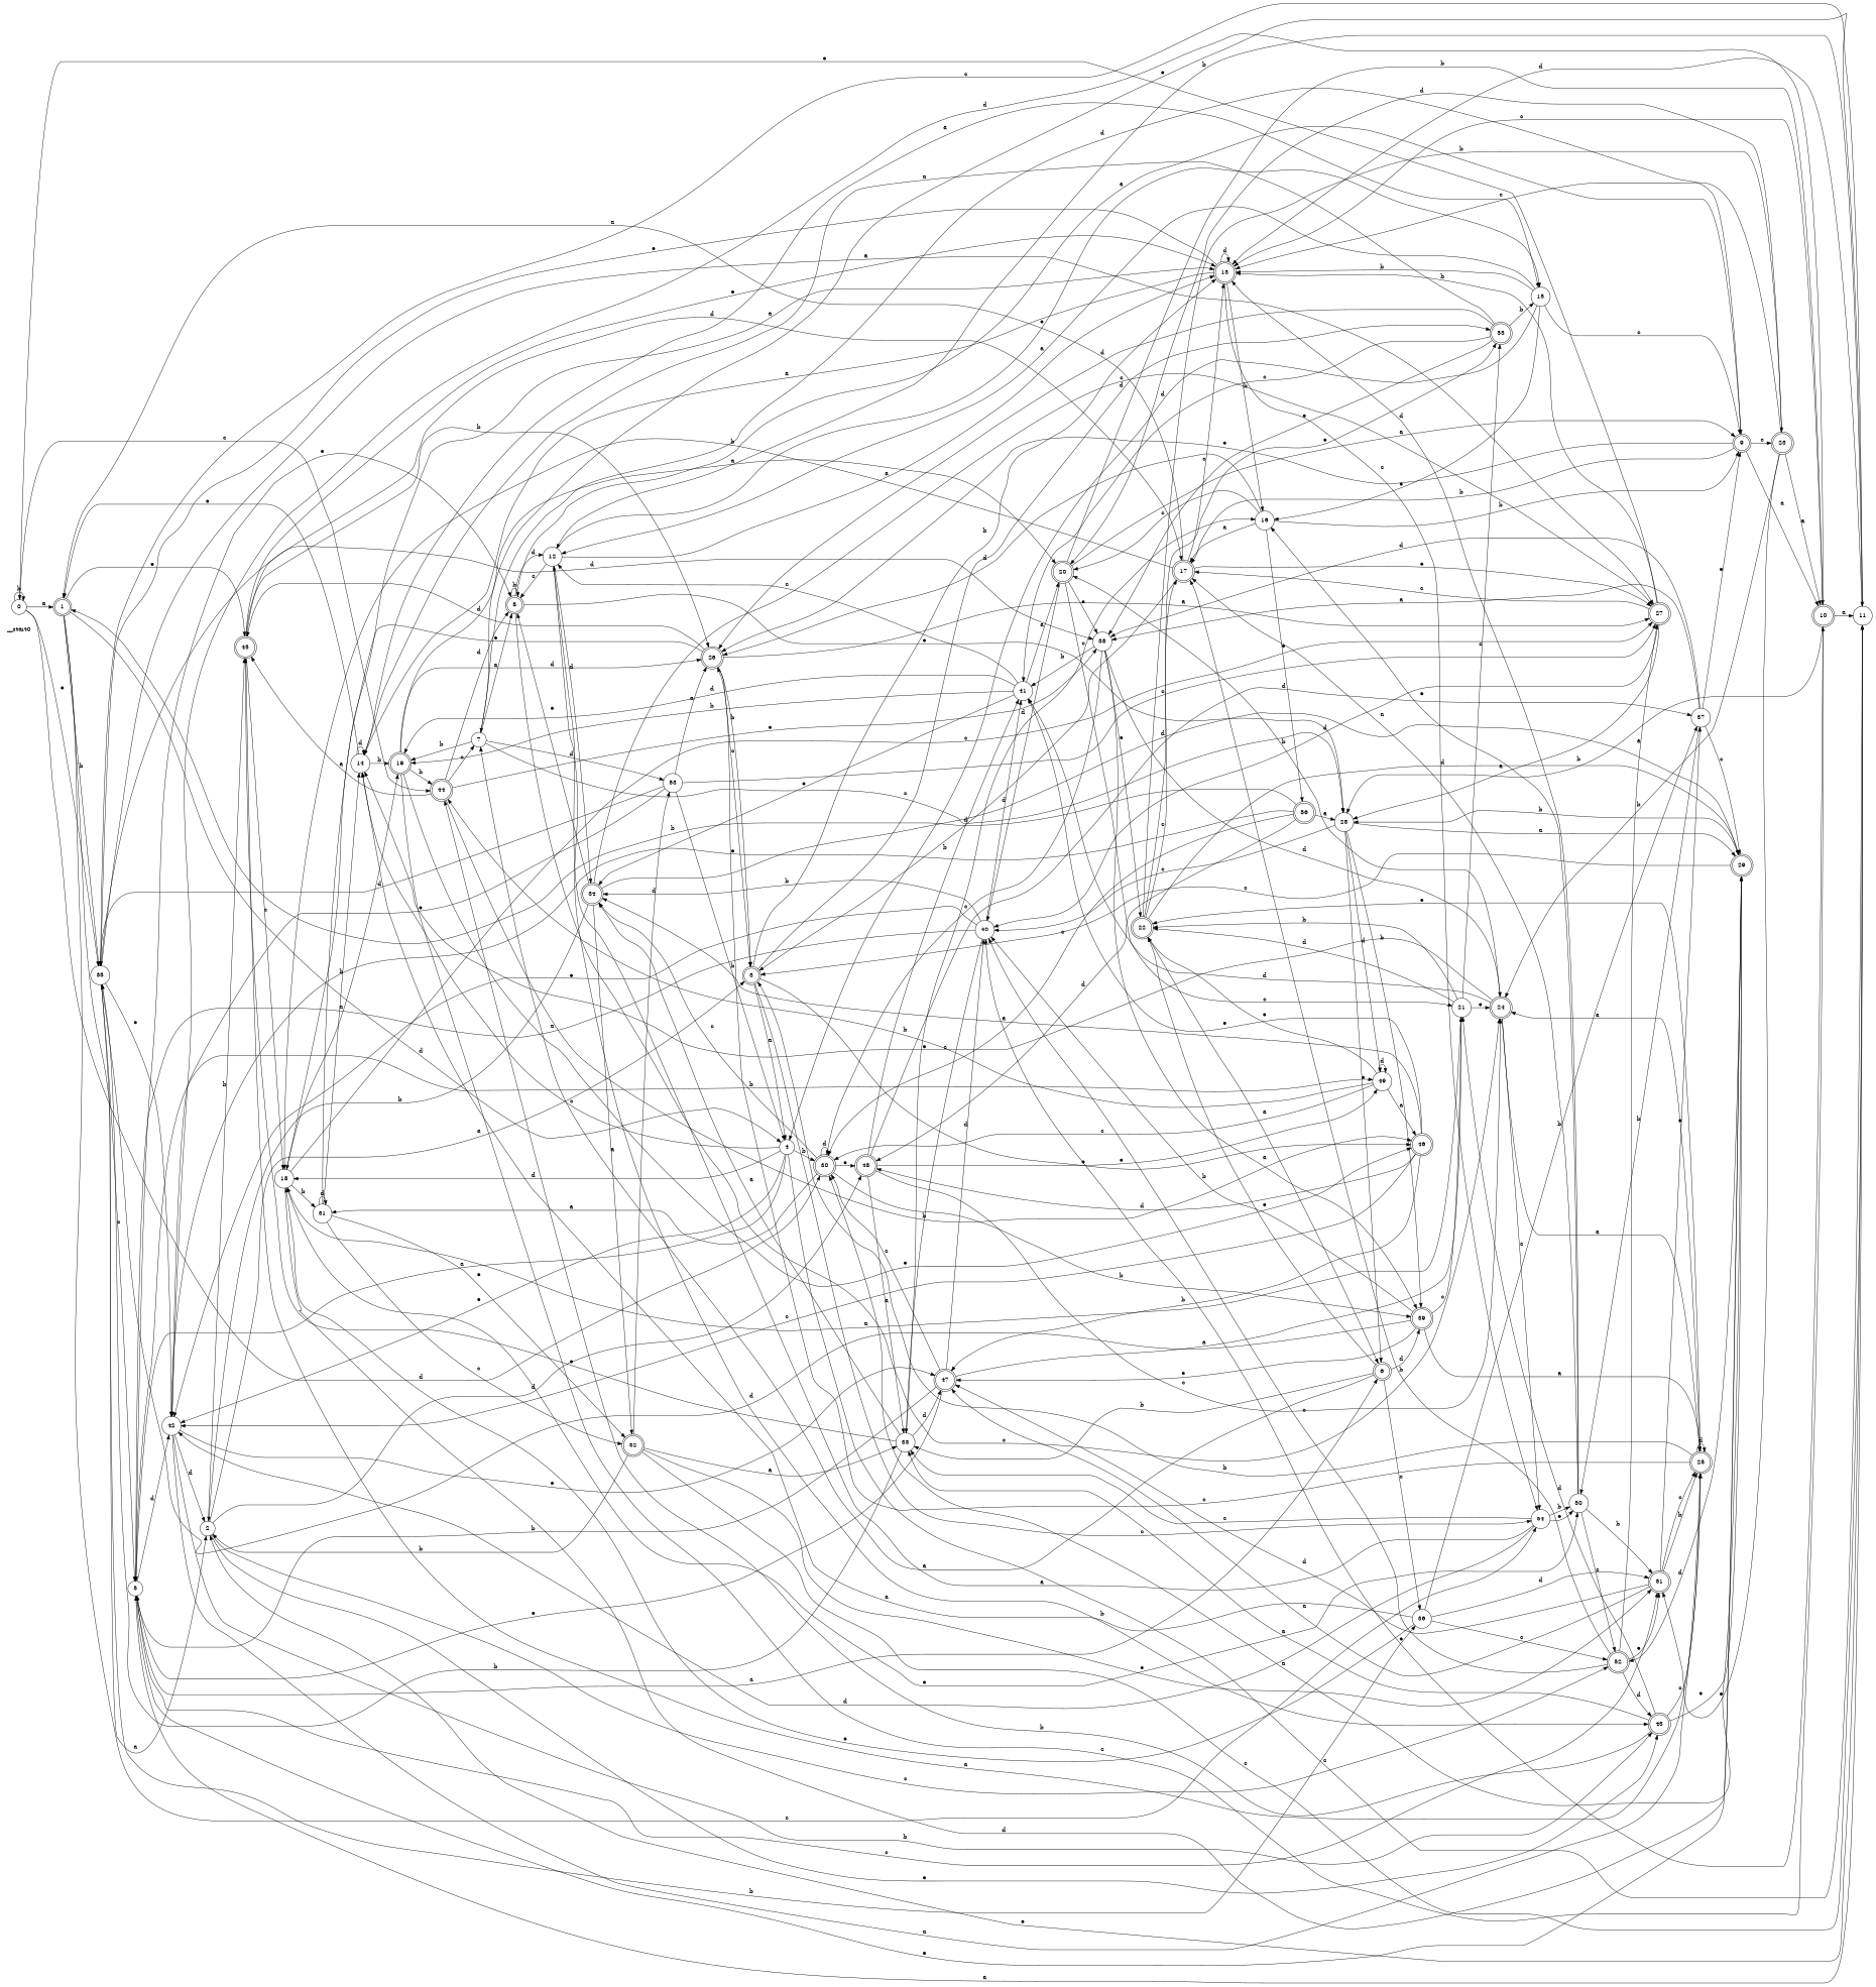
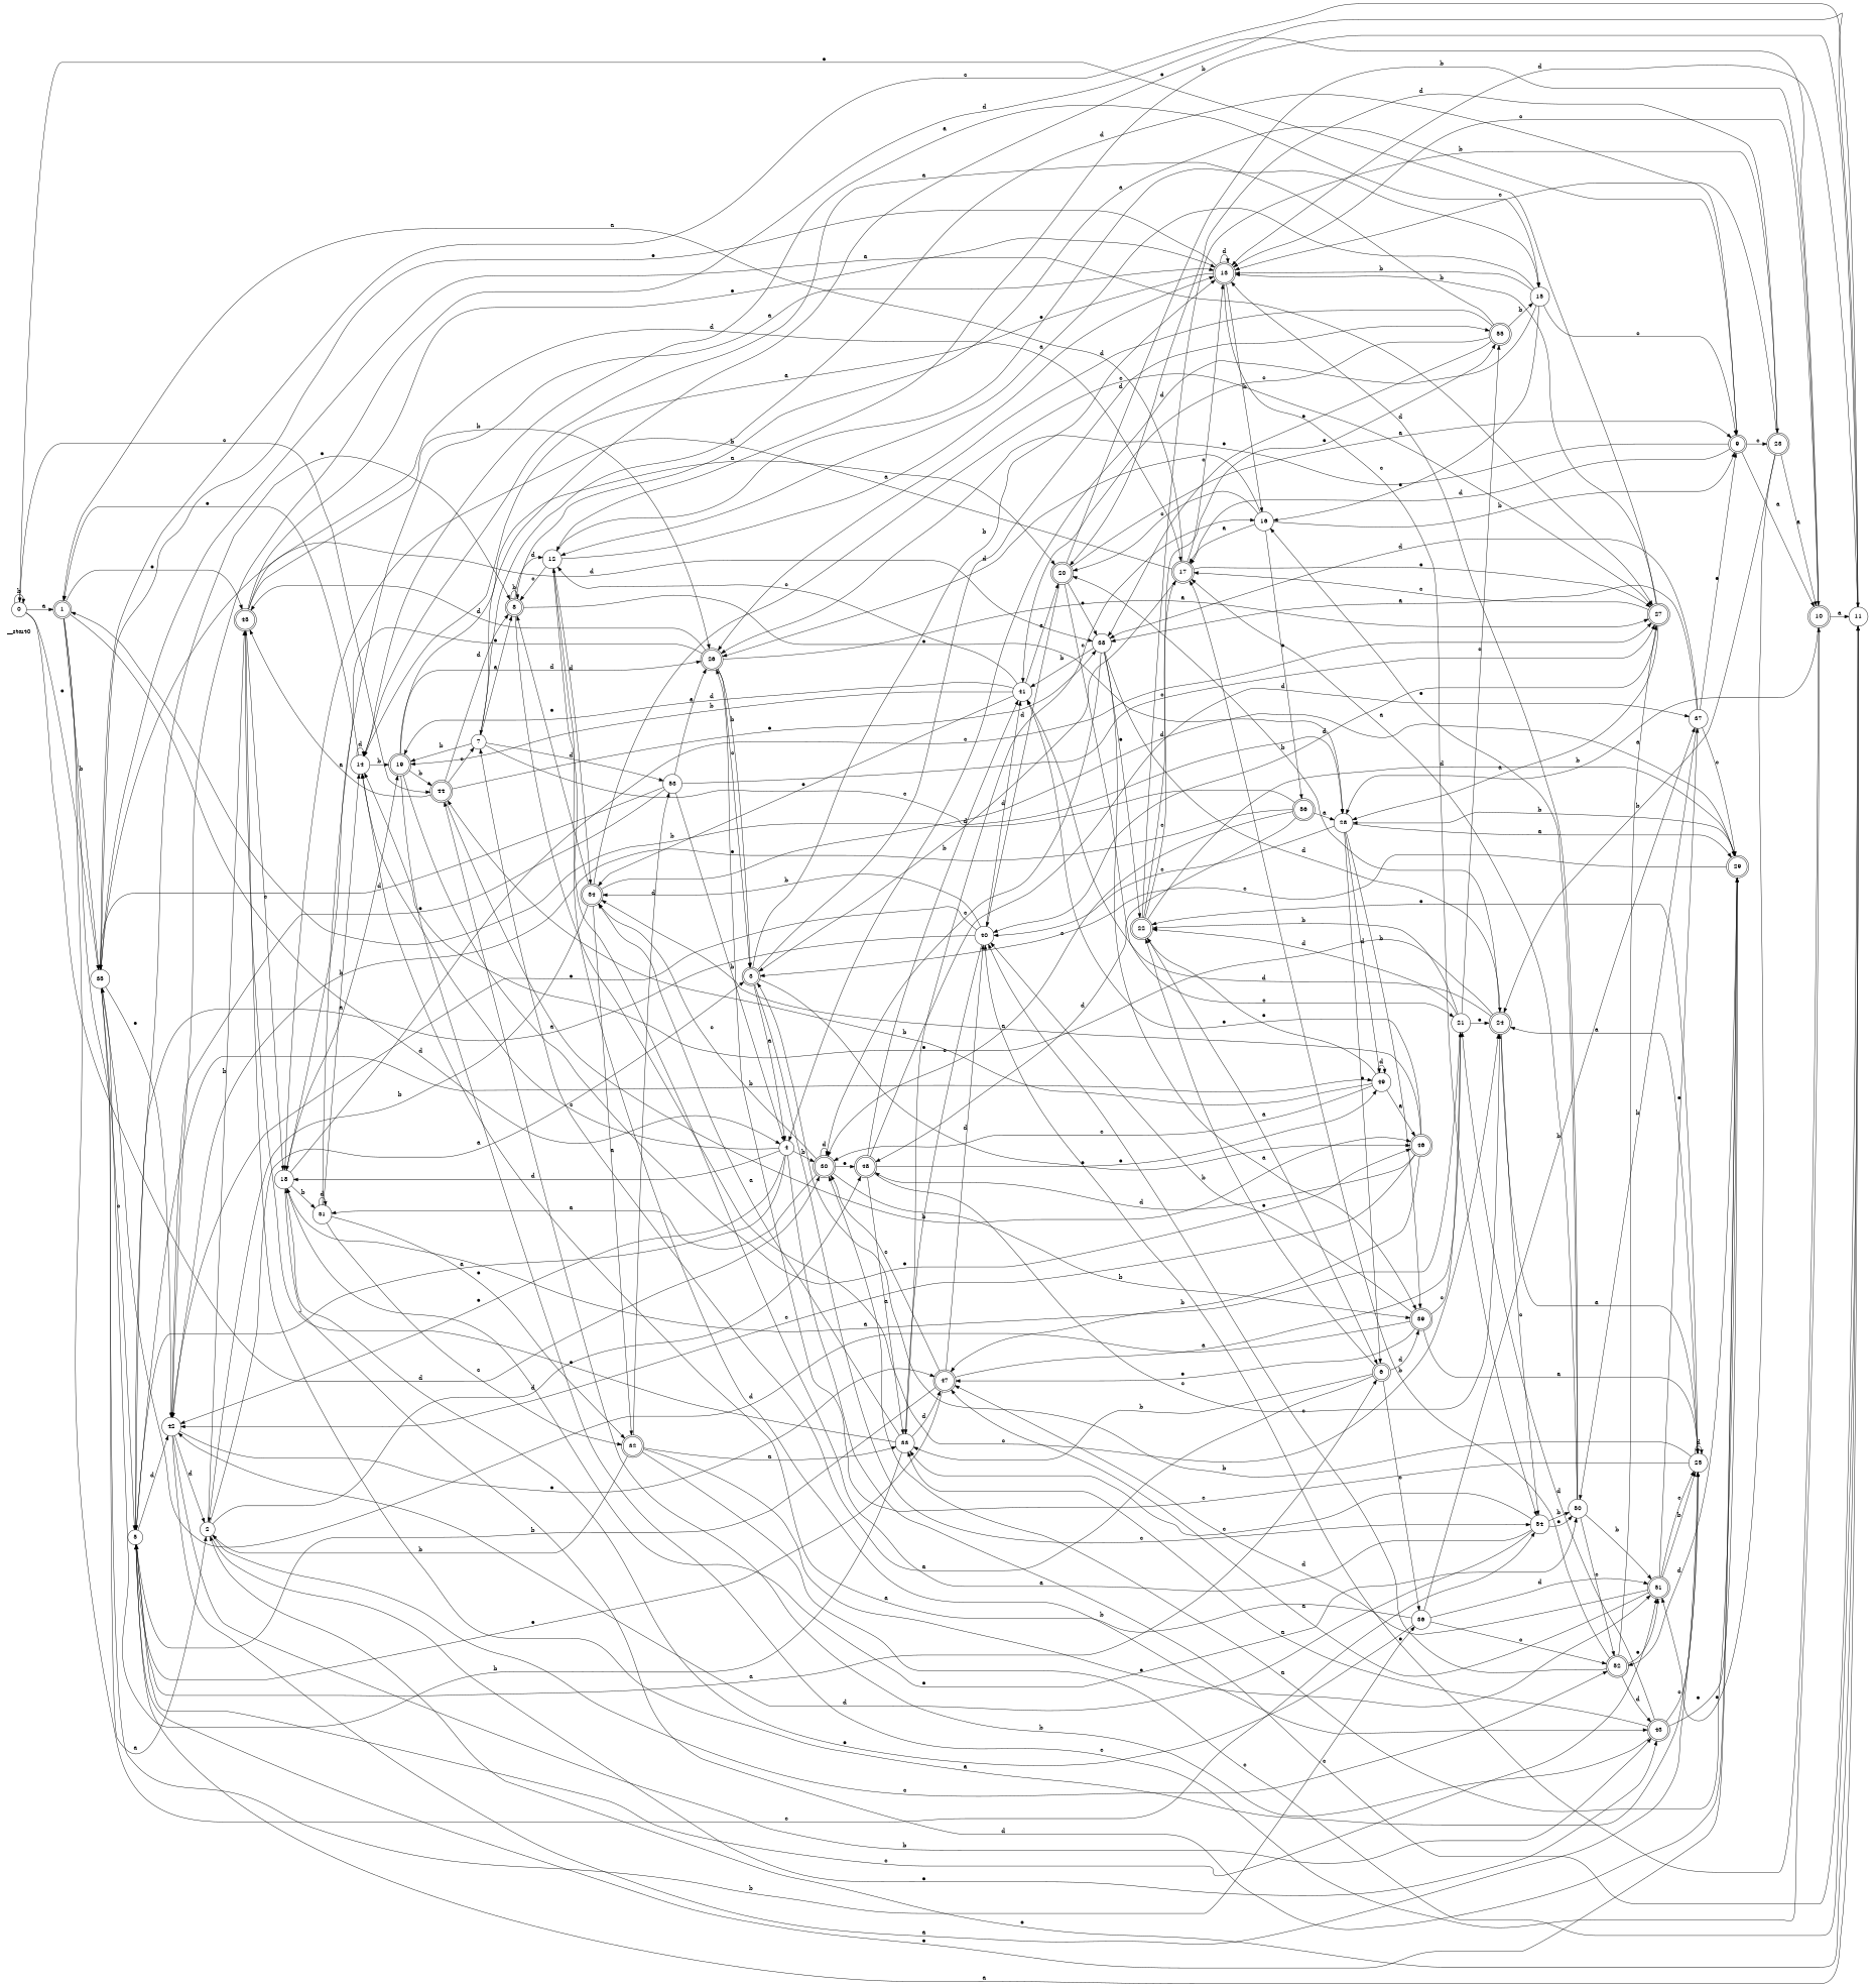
  digraph {
    rankdir=LR
    node [shape=doublecircle color=black fillcolor=white style=filled]
    __start0 [shape=none color="" fillcolor="" style=""]
    n2 [label=0 shape=circle]
    n3 [label=1 style="rounded,filled"]
    n4 [label=30 style="rounded,filled"]
    n5 [label=35 shape=circle]
    n6 [label=44 style="rounded,filled"]
    n7 [label=2 shape=circle]
    n8 [label=4 shape=circle]
    n9 [label=45 style="rounded,filled"]
    n10 [label=54 shape=circle]
    n11 [label=48 style="rounded,filled"]
    n12 [label=39 style="rounded,filled"]
    n13 [label=34 style="rounded,filled"]
    n14 [label=31 shape=circle]
    n15 [label=5 shape=circle]
    n16 [label=42 shape=circle]
    n17 [label=36 shape=circle]
    n18 [label=27 style="rounded,filled"]
    n19 [label=38 shape=circle]
    n20 [label=46 style="rounded,filled"]
    n21 [label=8 style="rounded,filled"]
    n22 [label=7 shape=circle]
    n23 [label=3 style="rounded,filled"]
    n24 [label=43 style="rounded,filled"]
    n25 [label=52 style="rounded,filled"]
    n26 [label=11 shape=circle]
    n27 [label=18 shape=circle]
    n28 [label=14 shape=circle]
    n29 [label=13 style="rounded,filled"]
    n30 [label=17 style="rounded,filled"]
    n31 [label=26 style="rounded,filled"]
-   n32 [label=25]
+   n32 [label=25 shape=circle]
    n33 [label=33 shape=circle]
    n34 [label=12 shape=circle]
    n35 [label=50 shape=circle]
    n36 [label=55 style="rounded,filled"]
    n37 [label=29 style="rounded,filled"]
    n38 [label=21 shape=circle]
    n39 [label=49 shape=circle]
    n40 [label=24]
    n41 [label=41 shape=circle]
    n42 [label=37 shape=circle]
    n43 [label=51 style="rounded,filled"]
    n44 [label=40 shape=circle]
    n45 [label=16 shape=circle]
    n46 [label=47 style="rounded,filled"]
    n47 [label=15 shape=circle]
    n48 [label=6 style="rounded,filled"]
    n49 [label=19 style="rounded,filled"]
    n50 [label=22]
    n51 [label=28 shape=circle]
    n52 [label=9 style="rounded,filled"]
    n53 [label=53 shape=circle]
    n54 [label=23 style="rounded,filled"]
    n55 [label=10 style="rounded,filled"]
    n56 [label=20 style="rounded,filled"]
    n57 [label=32 style="rounded,filled"]
    n58 [label=56 style="rounded,filled"]
    n2 -> n2 [label=b]
    n2 -> n3 [label=a]
    n2 -> n4 [label=d]
    n2 -> n5 [label=e]
    n2 -> n6 [label=c]
    n3 -> n5 [label=b]
    n3 -> n7 [label=a]
    n3 -> n8 [label=d]
    n3 -> n9 [label=e]
    n3 -> n10 [label=c]
    n4 -> n4 [label=d]
    n4 -> n11 [label=e]
    n4 -> n12 [label=b]
    n4 -> n13 [label=c]
    n4 -> n14 [label=a]
    n5 -> n15 [label=c]
    n5 -> n16 [label=e]
    n5 -> n17 [label=b]
    n5 -> n18 [label=a]
    n5 -> n19 [label=d]
    n6 -> n9 [label=a]
    n6 -> n19 [label=e]
    n6 -> n20 [label=b]
    n6 -> n21 [label=d]
    n6 -> n22 [label=c]
    n7 -> n9 [label=b]
    n7 -> n11 [label=d]
    n7 -> n23 [label=a]
    n7 -> n24 [label=e]
    n7 -> n25 [label=c]
    n8 -> n4 [label=b]
    n8 -> n15 [label=a]
    n8 -> n16 [label=e]
    n8 -> n26 [label=c]
    n8 -> n27 [label=d]
    n8 -> n28 [label=c]
    n9 -> n27 [label=c]
    n9 -> n29 [label=e]
    n9 -> n30 [label=d]
    n9 -> n31 [label=b]
    n9 -> n32 [label=a]
    n10 -> n16 [label=d]
    n10 -> n33 [label=c]
    n10 -> n34 [label=a]
    n10 -> n35 [label=b]
    n10 -> n35 [label=e]
    n11 -> n33 [label=a]
    n11 -> n39 [label=e]
    n11 -> n40 [label=c]
    n11 -> n41 [label=b]
    n11 -> n42 [label=d]
    n12 -> n5 [label=d]
    n12 -> n32 [label=a]
    n12 -> n38 [label=c]
    n12 -> n44 [label=b]
    n12 -> n46 [label=e]
    n13 -> n7 [label=b]
    n13 -> n18 [label=c]
    n13 -> n21 [label=e]
    n13 -> n37 [label=d]
    n13 -> n57 [label=a]
    n14 -> n14 [label=d]
    n14 -> n28 [label=b]
    n14 -> n29 [label=a]
    n14 -> n57 [label=c]
    n14 -> n57 [label=e]
    n15 -> n16 [label=d]
    n15 -> n21 [label=e]
    n15 -> n39 [label=b]
    n15 -> n43 [label=c]
    n15 -> n48 [label=a]
    n16 -> n7 [label=d]
    n16 -> n24 [label=b]
    n16 -> n32 [label=a]
    n16 -> n46 [label=e]
    n17 -> n25 [label=c]
    n17 -> n27 [label=e]
    n17 -> n28 [label=a]
    n17 -> n42 [label=b]
    n17 -> n43 [label=d]
    n18 -> n2 [label=e]
    n18 -> n29 [label=b]
    n18 -> n30 [label=c]
    n18 -> n44 [label=d]
    n18 -> n51 [label=a]
    n19 -> n4 [label=c]
    n19 -> n12 [label=a]
    n19 -> n40 [label=d]
    n19 -> n41 [label=b]
    n19 -> n50 [label=e]
    n20 -> n11 [label=d]
    n20 -> n13 [label=a]
    n20 -> n16 [label=c]
    n20 -> n41 [label=e]
    n20 -> n46 [label=b]
    n21 -> n21 [label=b]
    n21 -> n34 [label=d]
    n21 -> n40 [label=c]
    n21 -> n51 [label=e]
    n21 -> n52 [label=a]
    n22 -> n21 [label=a]
    n22 -> n26 [label=e]
    n22 -> n49 [label=b]
    n22 -> n51 [label=c]
    n22 -> n53 [label=d]
    n23 -> n8 [label=a]
    n23 -> n10 [label=c]
    n23 -> n20 [label=e]
    n23 -> n29 [label=b]
    n23 -> n36 [label=d]
    n24 -> n6 [label=b]
    n24 -> n32 [label=c]
    n24 -> n33 [label=a]
    n24 -> n37 [label=e]
    n24 -> n38 [label=d]
    n25 -> n18 [label=a]
    n25 -> n24 [label=d]
    n25 -> n30 [label=b]
    n25 -> n43 [label=e]
    n25 -> n44 [label=c]
    n26 -> n5 [label=c]
    n26 -> n7 [label=e]
    n26 -> n15 [label=a]
    n26 -> n29 [label=d]
    n26 -> n34 [label=b]
    n27 -> n14 [label=b]
    n27 -> n18 [label=c]
    n27 -> n35 [label=e]
    n27 -> n37 [label=d]
    n27 -> n49 [label=a]
    n28 -> n3 [label=e]
    n28 -> n28 [label=d]
    n28 -> n47 [label=a]
    n28 -> n49 [label=b]
    n29 -> n5 [label=e]
    n29 -> n10 [label=c]
    n29 -> n28 [label=a]
    n29 -> n29 [label=d]
    n29 -> n45 [label=b]
    n30 -> n3 [label=a]
    n30 -> n18 [label=e]
    n30 -> n23 [label=d]
    n30 -> n27 [label=b]
    n30 -> n29 [label=c]
    n31 -> n9 [label=d]
    n31 -> n18 [label=a]
    n31 -> n23 [label=b]
    n31 -> n23 [label=c]
    n31 -> n27 [label=e]
    n32 -> n23 [label=b]
    n32 -> n31 [label=c]
    n32 -> n32 [label=d]
    n32 -> n40 [label=a]
    n32 -> n50 [label=e]
    n33 -> n5 [label=b]
    n33 -> n9 [label=e]
    n33 -> n13 [label=a]
    n33 -> n45 [label=c]
    n33 -> n46 [label=d]
    n34 -> n13 [label=d]
    n34 -> n21 [label=c]
    n34 -> n24 [label=b]
    n34 -> n29 [label=a]
    n34 -> n47 [label=e]
    n35 -> n25 [label=c]
    n35 -> n29 [label=d]
    n35 -> n30 [label=a]
    n35 -> n43 [label=b]
    n35 -> n45 [label=e]
    n36 -> n19 [label=e]
    n36 -> n28 [label=a]
    n36 -> n31 [label=d]
    n36 -> n41 [label=c]
    n36 -> n47 [label=b]
    n37 -> n4 [label=a]
    n37 -> n15 [label=e]
    n37 -> n23 [label=c]
    n37 -> n25 [label=d]
    n37 -> n51 [label=b]
    n38 -> n27 [label=a]
    n38 -> n36 [label=c]
    n38 -> n40 [label=e]
    n38 -> n50 [label=b]
    n38 -> n50 [label=d]
    n39 -> n4 [label=c]
    n39 -> n6 [label=b]
    n39 -> n20 [label=a]
    n39 -> n39 [label=d]
    n39 -> n50 [label=e]
    n40 -> n10 [label=c]
    n40 -> n28 [label=e]
    n40 -> n32 [label=a]
    n40 -> n41 [label=d]
    n40 -> n56 [label=b]
    n41 -> n13 [label=e]
    n41 -> n34 [label=c]
    n41 -> n49 [label=b]
    n41 -> n49 [label=d]
    n41 -> n56 [label=a]
    n42 -> n19 [label=a]
    n42 -> n19 [label=d]
    n42 -> n35 [label=b]
    n42 -> n37 [label=c]
    n42 -> n52 [label=e]
    n43 -> n32 [label=b]
    n43 -> n32 [label=c]
    n43 -> n42 [label=e]
    n43 -> n46 [label=a]
    n43 -> n46 [label=d]
    n44 -> n13 [label=b]
    n44 -> n15 [label=a]
    n44 -> n16 [label=e]
    n44 -> n33 [label=c]
    n44 -> n41 [label=d]
    n45 -> n30 [label=a]
    n45 -> n31 [label=d]
    n45 -> n52 [label=b]
    n45 -> n56 [label=c]
    n45 -> n58 [label=e]
    n46 -> n4 [label=c]
    n46 -> n15 [label=b]
    n46 -> n15 [label=e]
    n46 -> n38 [label=a]
    n46 -> n44 [label=d]
    n47 -> n8 [label=d]
    n47 -> n29 [label=b]
    n47 -> n34 [label=a]
    n47 -> n45 [label=e]
    n47 -> n52 [label=c]
    n48 -> n12 [label=d]
    n48 -> n17 [label=c]
    n48 -> n22 [label=a]
    n48 -> n33 [label=b]
    n48 -> n50 [label=e]
    n49 -> n6 [label=b]
    n49 -> n20 [label=e]
    n49 -> n31 [label=d]
    n49 -> n55 [label=c]
    n49 -> n56 [label=a]
    n50 -> n30 [label=c]
    n50 -> n36 [label=e]
    n50 -> n37 [label=d]
    n50 -> n48 [label=a]
    n50 -> n54 [label=b]
    n51 -> n12 [label=b]
    n51 -> n37 [label=a]
    n51 -> n39 [label=d]
    n51 -> n44 [label=c]
    n51 -> n48 [label=e]
    n52 -> n22 [label=d]
-   n52 -> n30 [label=b]
+   n52 -> n30 [label=d]
    n52 -> n31 [label=e]
    n52 -> n54 [label=c]
    n52 -> n55 [label=a]
    n53 -> n5 [label=d]
    n53 -> n8 [label=b]
    n53 -> n16 [label=e]
    n53 -> n18 [label=c]
    n53 -> n31 [label=a]
    n54 -> n29 [label=c]
    n54 -> n40 [label=b]
    n54 -> n43 [label=e]
    n54 -> n55 [label=a]
    n54 -> n56 [label=d]
    n55 -> n16 [label=d]
    n55 -> n26 [label=a]
    n55 -> n29 [label=c]
    n55 -> n44 [label=e]
    n55 -> n51 [label=b]
    n56 -> n19 [label=e]
    n56 -> n38 [label=c]
    n56 -> n44 [label=d]
    n56 -> n52 [label=a]
    n56 -> n55 [label=b]
    n57 -> n7 [label=b]
    n57 -> n26 [label=c]
    n57 -> n33 [label=a]
    n57 -> n43 [label=e]
    n57 -> n53 [label=d]
    n58 -> n3 [label=b]
    n58 -> n4 [label=c]
    n58 -> n11 [label=d]
    n58 -> n16 [label=e]
    n58 -> n51 [label=a]
  }
